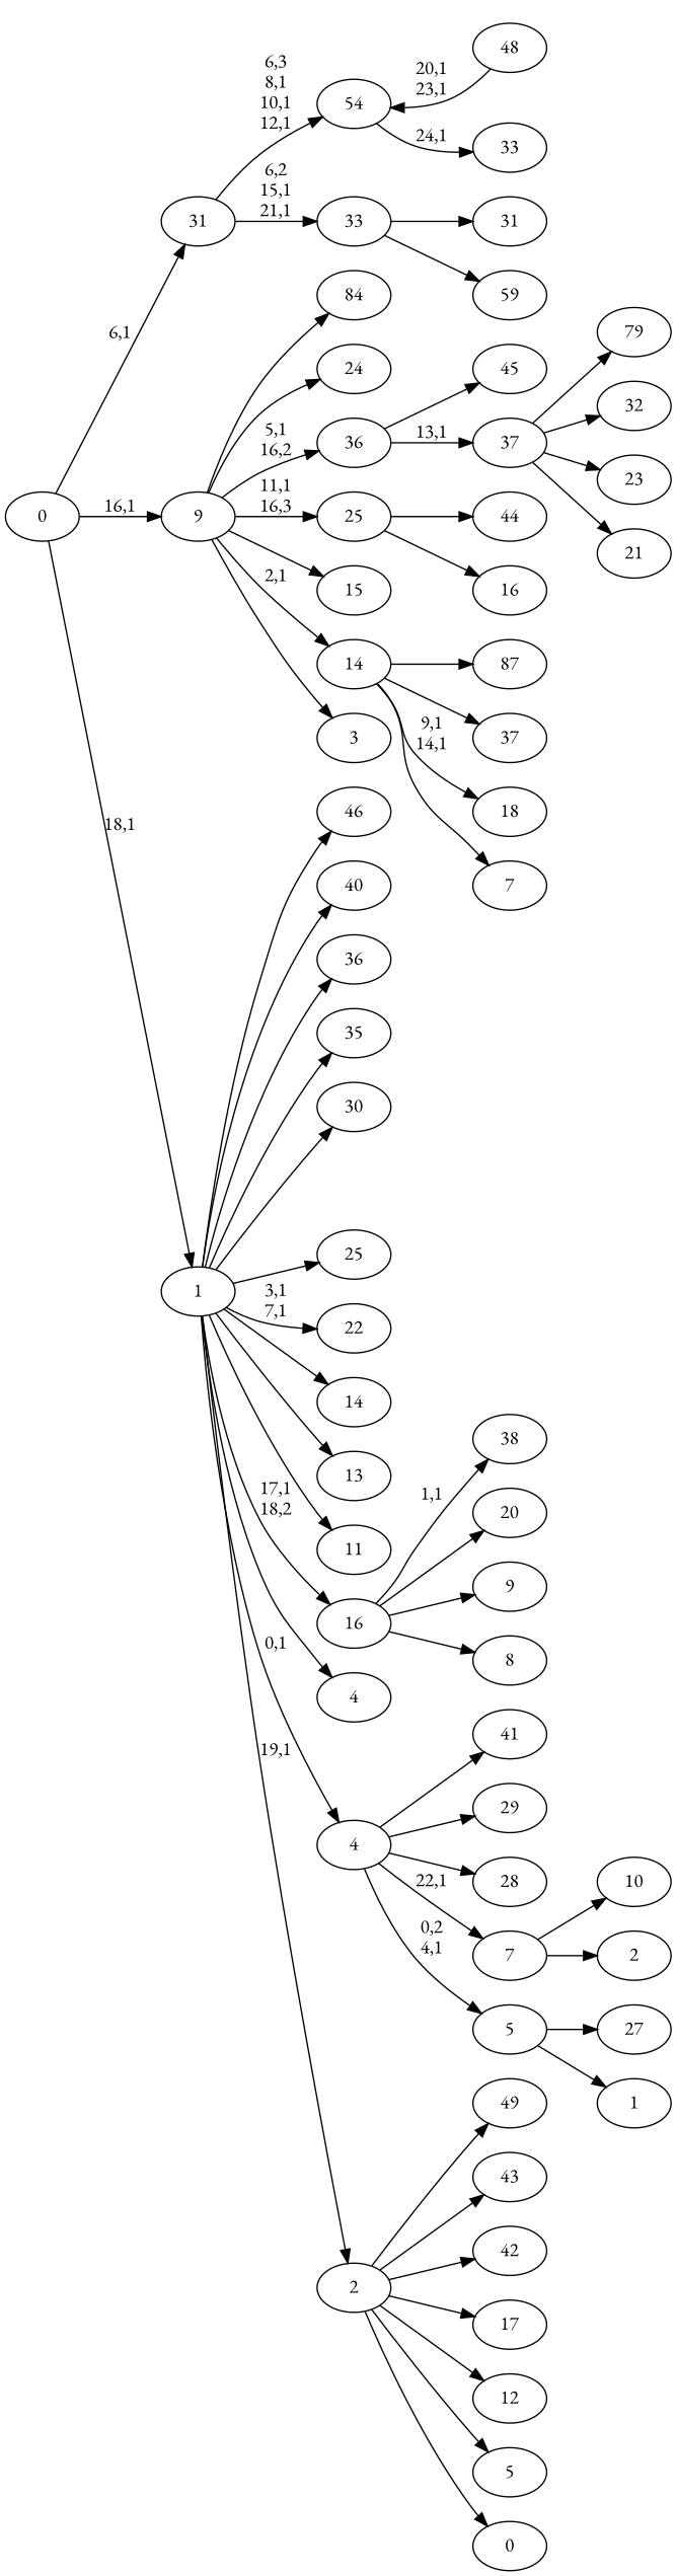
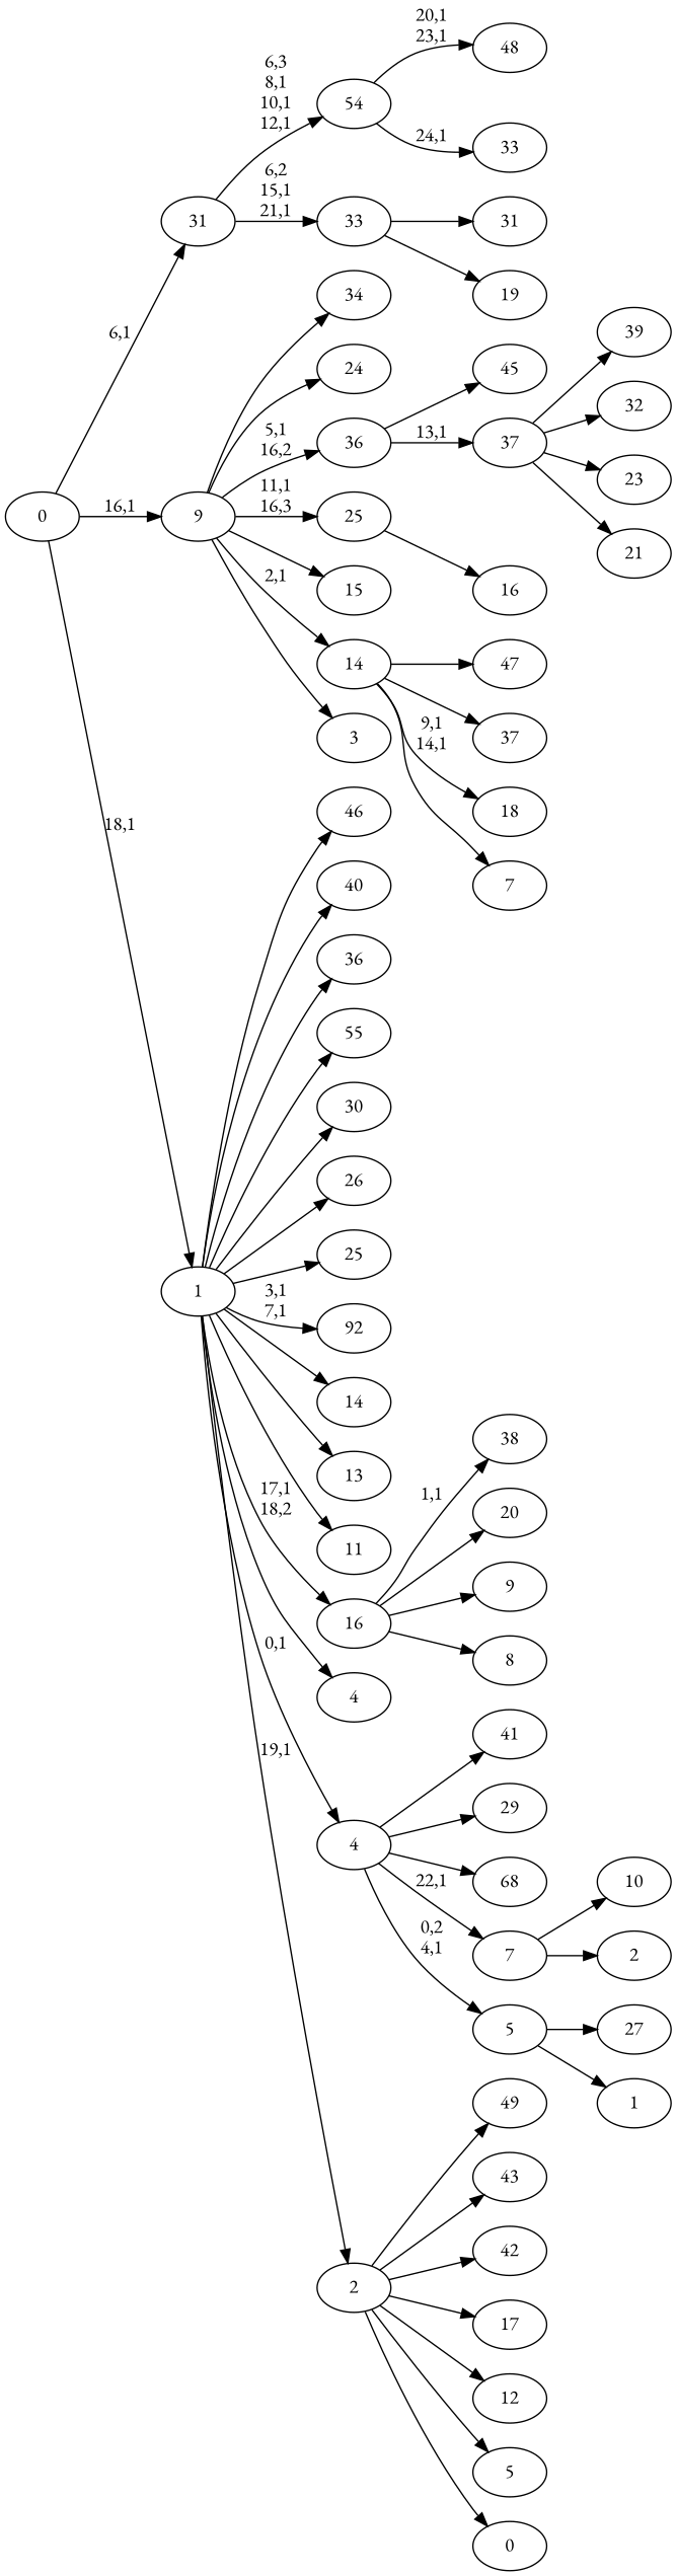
  digraph {
    fontname="EB Garamond"
    rankdir=LR
    node [fontname="EB Garamond"]
    edge [fontname="EB Garamond"]
    n1 [label=49]
    n2 [label=48]
-   n3 [label=87]
+   n3 [label=47]
    n4 [label=46]
    n5 [label=45]
-   n6 [label=44]
    n7 [label=43]
    n8 [label=42]
    n9 [label=41]
    n10 [label=40]
-   n11 [label=79]
+   n11 [label=39]
    n12 [label=38]
    n13 [label=37]
    n14 [label=36]
-   n15 [label=35]
-   n16 [label=84]
+   n15 [label=55]
+   n16 [label=34]
    n17 [label=33]
    54
    n19 [label=32]
    n20 [label=31]
    n21 [label=30]
    n22 [label=29]
-   n23 [label=28]
+   n23 [label=68]
    n24 [label=27]
+   n25 [label=26]
    n26 [label=25]
    n27 [label=24]
    n28 [label=23]
-   n29 [label=22]
+   n29 [label=92]
    n30 [label=21]
    37
    36
    n33 [label=20]
-   n34 [label=59]
+   n34 [label=19]
    33
    31
    n37 [label=18]
    n38 [label=17]
    n39 [label=16]
    25
    n41 [label=15]
    n42 [label=14]
    n43 [label=13]
    n44 [label=12]
    n45 [label=11]
    n46 [label=10]
    n47 [label=9]
    n48 [label=8]
    16
    n50 [label=7]
    14
    n52 [label=5]
    n53 [label=4]
    n54 [label=3]
    9
    n56 [label=2]
    7
    n58 [label=1]
    5
    4
    n61 [label=0]
    2
    1
    0
-   n2 -> 54 [label="20,1\n23,1"]
+   54 -> n2 [label="20,1\n23,1"]
    54 -> n17 [label="24,1"]
    37 -> n11
    37 -> n19
    37 -> n28
    37 -> n30
    36 -> n5
    36 -> 37 [label="13,1"]
    33 -> n20
    33 -> n34
    31 -> 54 [label="6,3\n8,1\n10,1\n12,1"]
    31 -> 33 [label="6,2\n15,1\n21,1"]
-   25 -> n6
    25 -> n39
    16 -> n12 [label="1,1"]
    16 -> n33
    16 -> n47
    16 -> n48
    14 -> n3
    14 -> n13
    14 -> n37 [label="9,1\n14,1"]
    14 -> n50
    9 -> n16
    9 -> n27
    9 -> 36 [label="5,1\n16,2"]
    9 -> 25 [label="11,1\n16,3"]
    9 -> n41
    9 -> 14 [label="2,1"]
    9 -> n54
    7 -> n46
    7 -> n56
    5 -> n24
    5 -> n58
    4 -> n9
    4 -> n22
    4 -> n23
    4 -> 7 [label="22,1"]
    4 -> 5 [label="0,2\n4,1"]
    2 -> n1
    2 -> n7
    2 -> n8
    2 -> n38
    2 -> n44
    2 -> n52
    2 -> n61
    1 -> n4
    1 -> n10
    1 -> n14
    1 -> n15
    1 -> n21
+   1 -> n25
    1 -> n26
    1 -> n29 [label="3,1\n7,1"]
    1 -> n42
    1 -> n43
    1 -> n45
    1 -> 16 [label="17,1\n18,2"]
    1 -> n53
    1 -> 4 [label="0,1"]
    1 -> 2 [label="19,1"]
    0 -> 31 [label="6,1"]
    0 -> 9 [label="16,1"]
    0 -> 1 [label="18,1"]
  }
